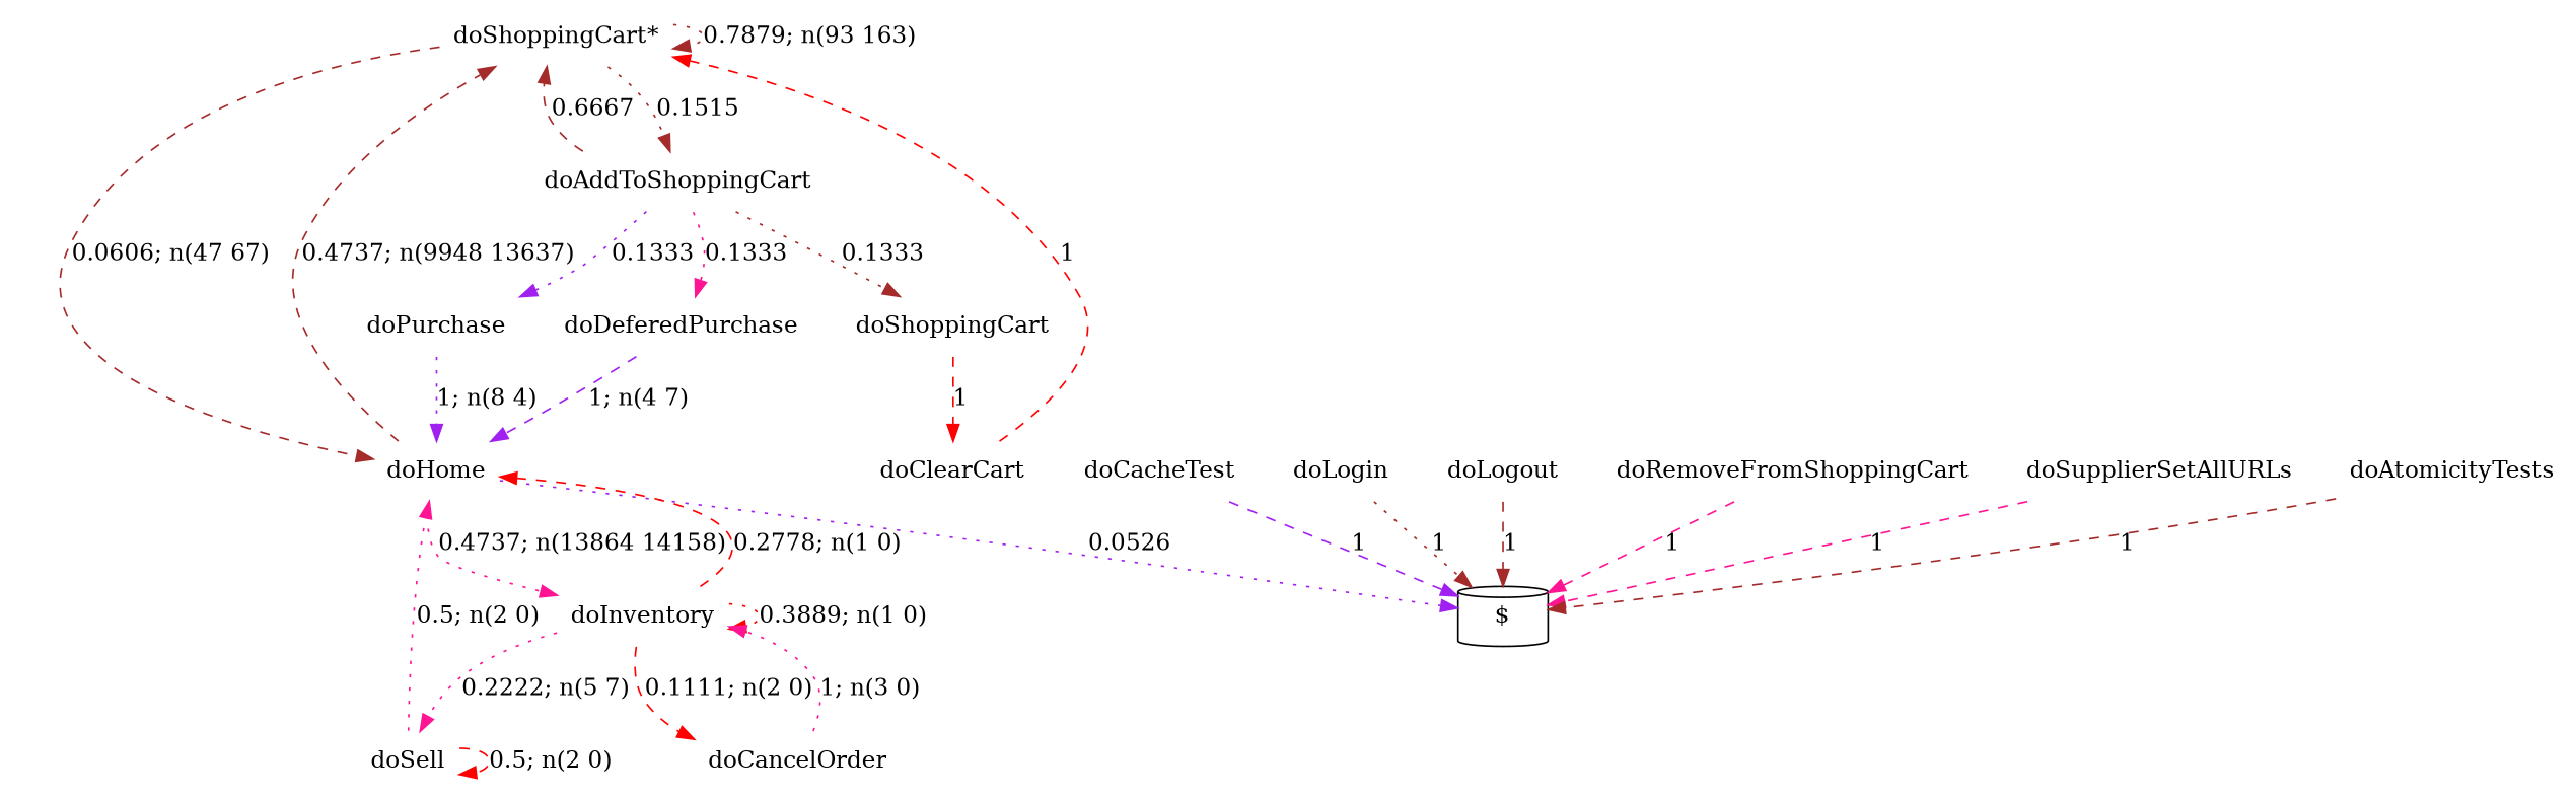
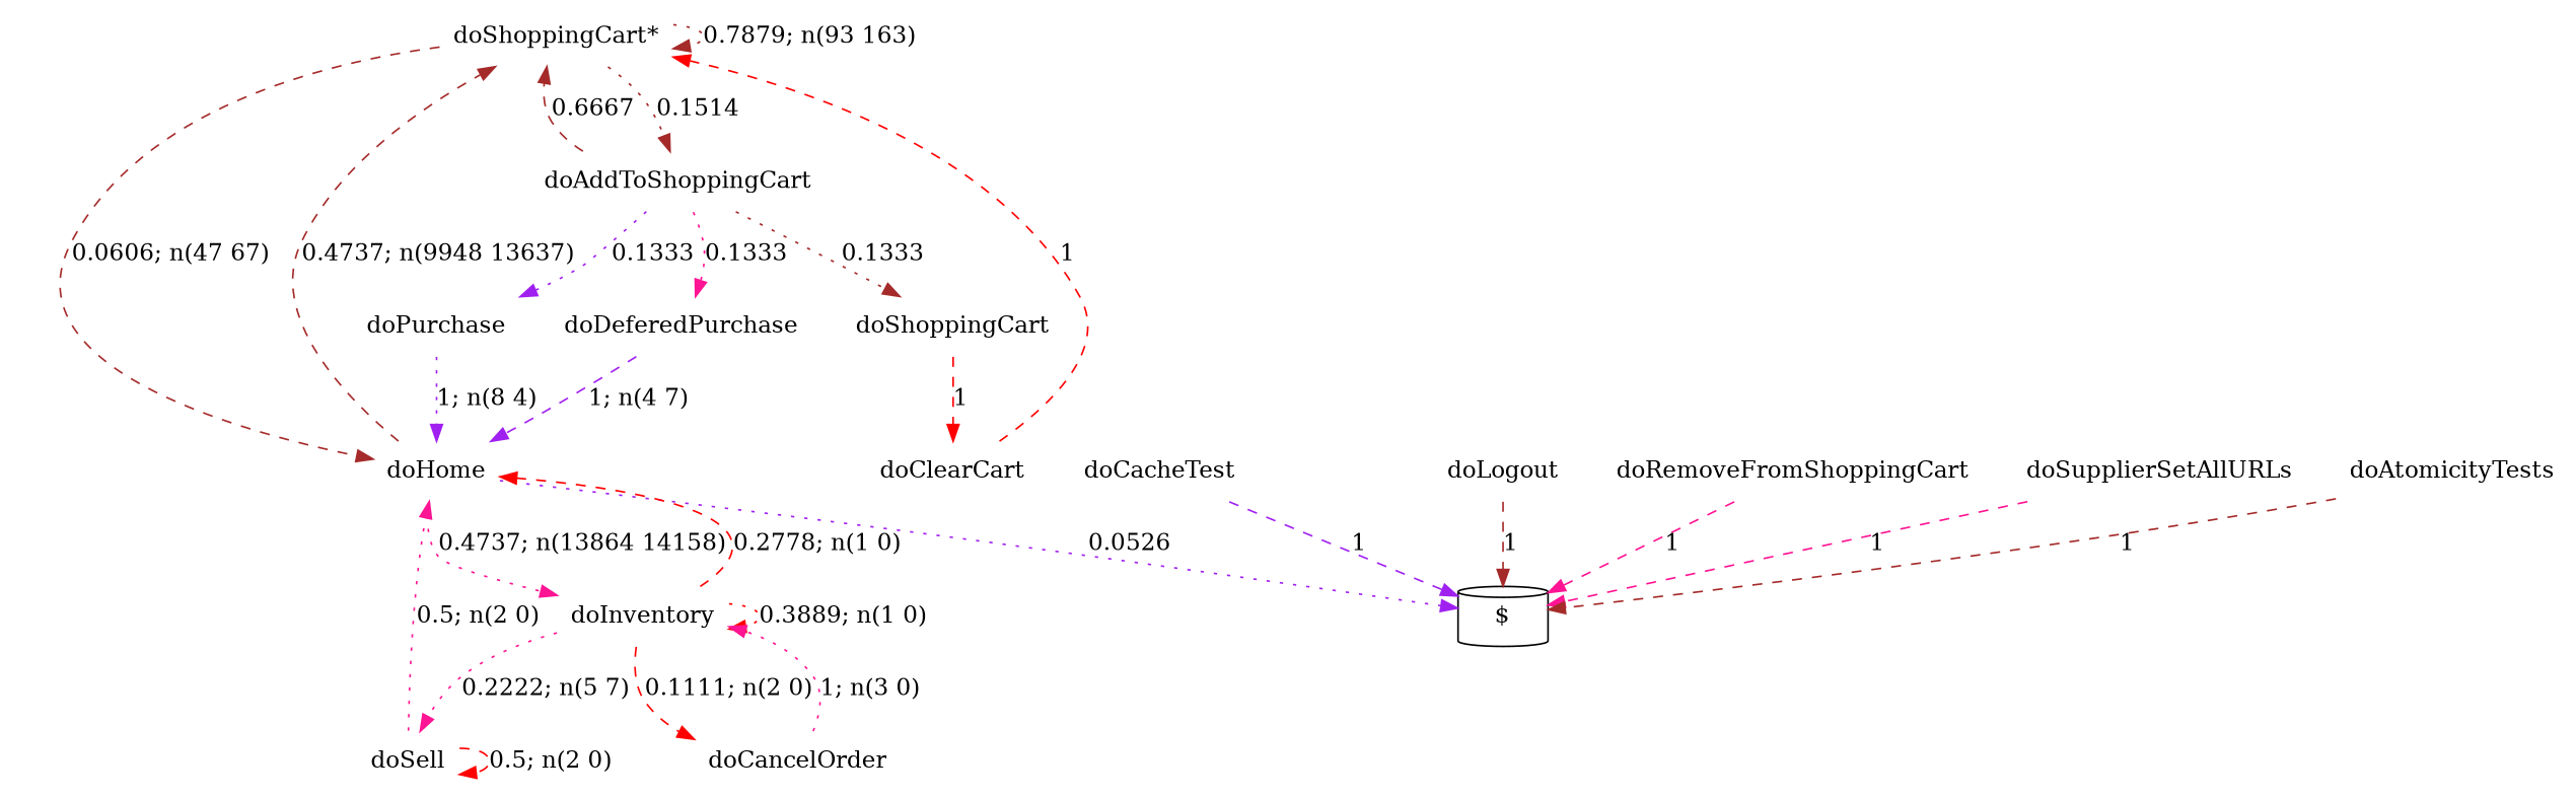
  digraph {
    node [shape=none]
    edge [color=brown style=dashed]
    n1 [label="doShoppingCart*"]
    n2 [label=doAddToShoppingCart]
    n3 [label=doHome]
    n4 [label=doDeferedPurchase]
    n5 [label=doShoppingCart]
    n6 [label=doPurchase]
    "$" [shape=cylinder]
    n8 [label=doInventory]
    n9 [label=doSupplierSetAllURLs]
    n10 [label=doAtomicityTests]
    n11 [label=doCacheTest]
-   n12 [label=doLogin]
    n13 [label=doClearCart]
    n14 [label=doSell]
    n15 [label=doCancelOrder]
    n16 [label=doLogout]
    n17 [label=doRemoveFromShoppingCart]
    n1 -> n1 [label="0.7879; n(93 163)" style=dotted]
-   n1 -> n2 [label=0.1515 style=dotted]
+   n1 -> n2 [label=0.1514 style=dotted]
    n1 -> n3 [label="0.0606; n(47 67)"]
    n2 -> n1 [label=0.6667]
    n2 -> n4 [color=deeppink label=0.1333 style=dotted]
    n2 -> n5 [label=0.1333 style=dotted]
    n2 -> n6 [color=purple label=0.1333 style=dotted]
    n3 -> n1 [label="0.4737; n(9948 13637)"]
    n3 -> "$" [color=purple label=0.0526 style=dotted]
    n3 -> n8 [color=deeppink label="0.4737; n(13864 14158)" style=dotted]
    n4 -> n3 [color=purple label="1; n(4 7)"]
    n5 -> n13 [color=red label=1]
    n6 -> n3 [color=purple label="1; n(8 4)" style=dotted]
    n8 -> n3 [color=red label="0.2778; n(1 0)"]
    n8 -> n8 [color=red label="0.3889; n(1 0)" style=dotted]
    n8 -> n14 [color=deeppink label="0.2222; n(5 7)" style=dotted]
    n8 -> n15 [color=red label="0.1111; n(2 0)"]
    n9 -> "$" [color=deeppink label=1]
    n10 -> "$" [label=1]
    n11 -> "$" [color=purple label=1]
-   n12 -> "$" [label=1 style=dotted]
    n13 -> n1 [color=red label=1]
    n14 -> n3 [color=deeppink label="0.5; n(2 0)" style=dotted]
    n14 -> n14 [color=red label="0.5; n(2 0)"]
    n15 -> n8 [color=deeppink label="1; n(3 0)" style=dotted]
    n16 -> "$" [label=1]
    n17 -> "$" [color=deeppink label=1]
  }
